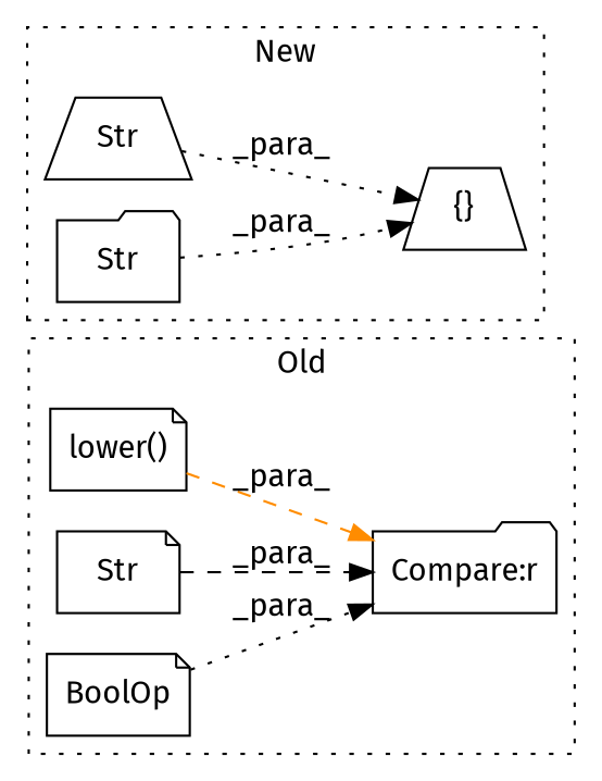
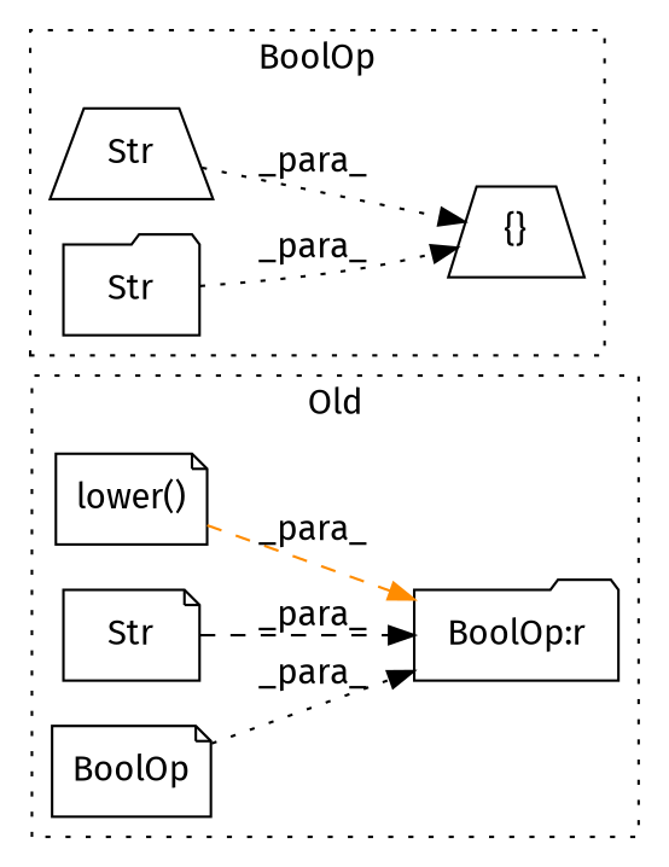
  digraph {
    fontname="Fira Sans"
    rankdir=LR
    node [a=66 fontname="Fira Sans" l=6 s=5874 shape=note]
    edge [color=black fontname="Fira Sans" style=dotted]
    n1 [a=75 l=14 label="lower()" s=5884]
-   n2 [a=40 l=24 label="Compare:r" shape=folder]
+   n2 [a=40 l=24 label="BoolOp:r" shape=folder]
    n3 [label=Str]
    n4 [a=72 l=51 label=BoolOp s=5847]
    n5 [a=59 l="1,0" label="{}" s="5880,5894" shape=trapezium]
    n6 [label=Str s=5881 shape=trapezium]
    n7 [l=5 label=Str s=5889 shape=folder]
    subgraph cluster_1 {
      label=Old
      style=dotted
      n1
      n2
      n3
      n4
    }
    subgraph cluster_2 {
-     label=New
+     label=BoolOp
      style=dotted
      n5
      n6
      n7
    }
    n1 -> n2 [color=darkorange label=_para_ style=dashed]
    n3 -> n2 [label=_para_ style=dashed]
    n4 -> n2 [label=_para_]
    n6 -> n5 [label=_para_]
    n7 -> n5 [label=_para_]
  }
